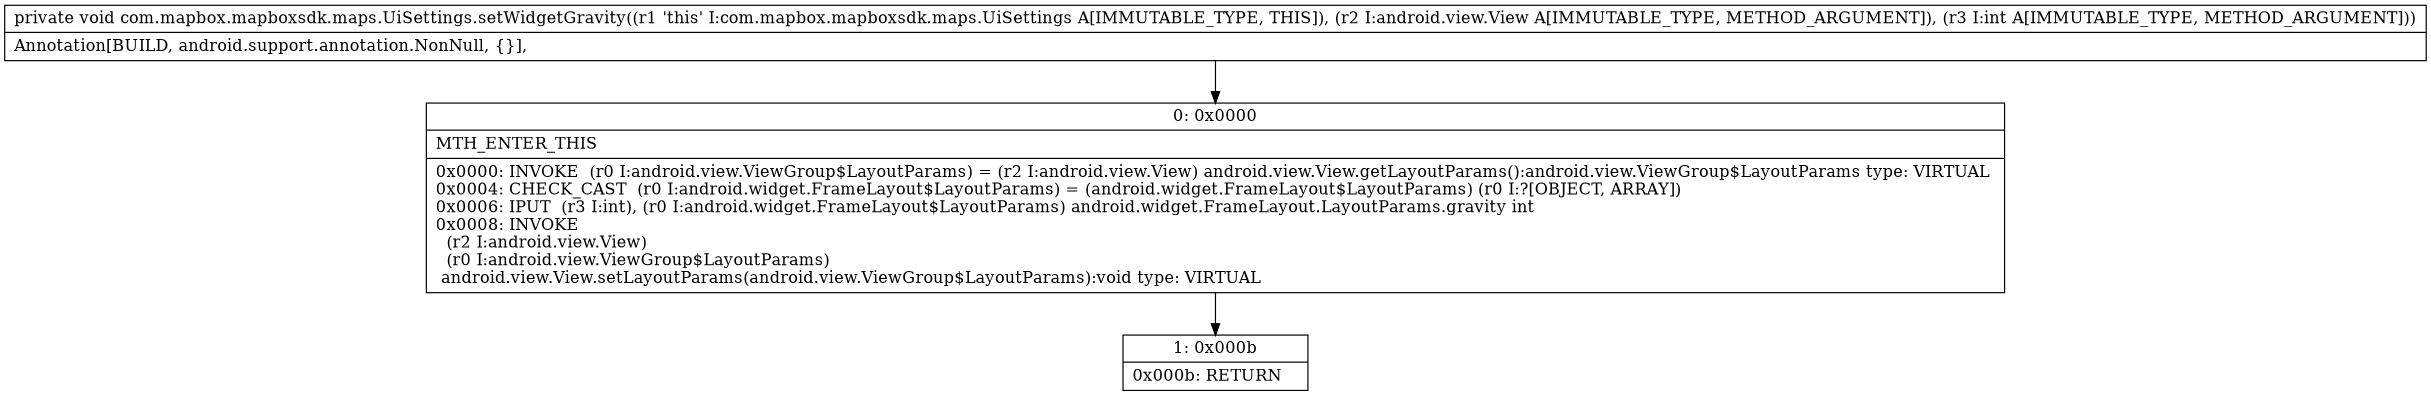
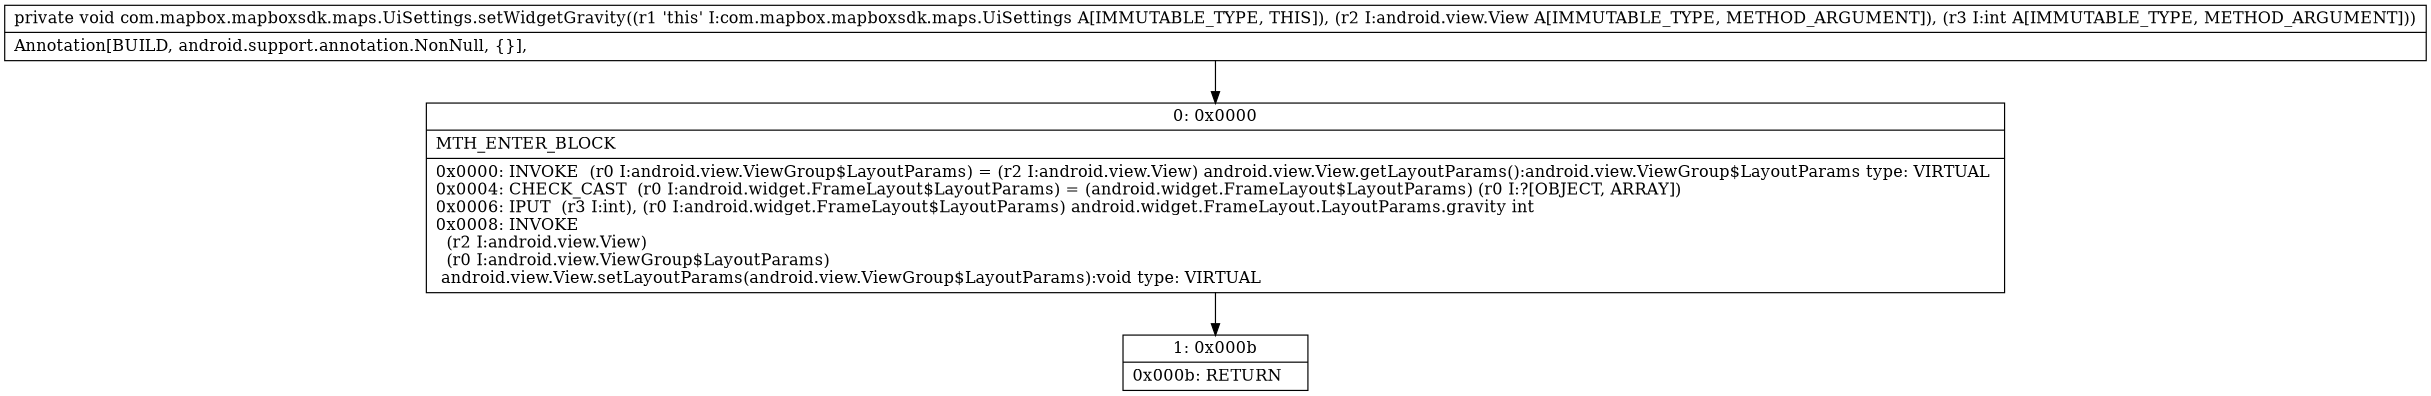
  digraph {
    node [shape=record]
-   n1 [label="{0\:\ 0x0000|MTH_ENTER_THIS\l|0x0000: INVOKE  (r0 I:android.view.ViewGroup$LayoutParams) = (r2 I:android.view.View) android.view.View.getLayoutParams():android.view.ViewGroup$LayoutParams type: VIRTUAL \l0x0004: CHECK_CAST  (r0 I:android.widget.FrameLayout$LayoutParams) = (android.widget.FrameLayout$LayoutParams) (r0 I:?[OBJECT, ARRAY]) \l0x0006: IPUT  (r3 I:int), (r0 I:android.widget.FrameLayout$LayoutParams) android.widget.FrameLayout.LayoutParams.gravity int \l0x0008: INVOKE  \l  (r2 I:android.view.View)\l  (r0 I:android.view.ViewGroup$LayoutParams)\l android.view.View.setLayoutParams(android.view.ViewGroup$LayoutParams):void type: VIRTUAL \l}"]
+   n1 [label="{0\:\ 0x0000|MTH_ENTER_BLOCK\l|0x0000: INVOKE  (r0 I:android.view.ViewGroup$LayoutParams) = (r2 I:android.view.View) android.view.View.getLayoutParams():android.view.ViewGroup$LayoutParams type: VIRTUAL \l0x0004: CHECK_CAST  (r0 I:android.widget.FrameLayout$LayoutParams) = (android.widget.FrameLayout$LayoutParams) (r0 I:?[OBJECT, ARRAY]) \l0x0006: IPUT  (r3 I:int), (r0 I:android.widget.FrameLayout$LayoutParams) android.widget.FrameLayout.LayoutParams.gravity int \l0x0008: INVOKE  \l  (r2 I:android.view.View)\l  (r0 I:android.view.ViewGroup$LayoutParams)\l android.view.View.setLayoutParams(android.view.ViewGroup$LayoutParams):void type: VIRTUAL \l}"]
    n2 [label="{1\:\ 0x000b|0x000b: RETURN   \l}"]
    n3 [label="{private void com.mapbox.mapboxsdk.maps.UiSettings.setWidgetGravity((r1 'this' I:com.mapbox.mapboxsdk.maps.UiSettings A[IMMUTABLE_TYPE, THIS]), (r2 I:android.view.View A[IMMUTABLE_TYPE, METHOD_ARGUMENT]), (r3 I:int A[IMMUTABLE_TYPE, METHOD_ARGUMENT]))  | Annotation[BUILD, android.support.annotation.NonNull, \{\}], \l}"]
    n1 -> n2
    n3 -> n1
  }
